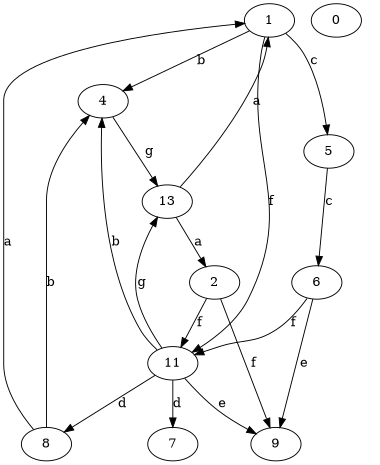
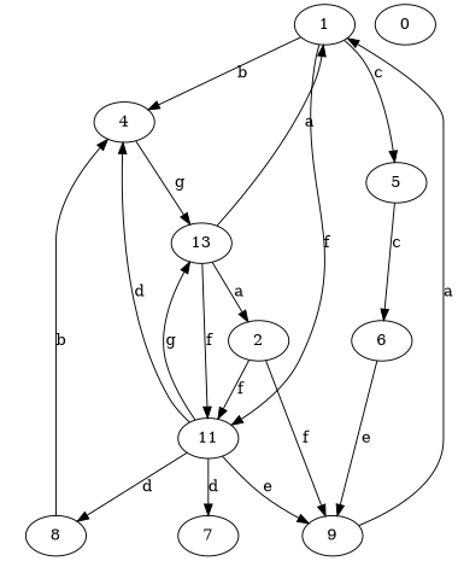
  strict digraph {
    1
    4
    5
    11
    13
    6
    9
    8
    7
    0
    2
    1 -> 4 [label=b]
    1 -> 5 [label=c]
    1 -> 11 [label=f]
    4 -> 13 [label=g]
    5 -> 6 [label=c]
-   11 -> 4 [label=b]
+   11 -> 4 [label=d]
    11 -> 13 [label=g]
    11 -> 9 [label=e]
    11 -> 8 [label=d]
    11 -> 7 [label=d]
    13 -> 1 [label=a]
-   6 -> 11 [label=f]
+   13 -> 11 [label=f]
    13 -> 2 [label=a]
    6 -> 9 [label=e]
-   8 -> 1 [label=a]
+   9 -> 1 [label=a]
    8 -> 4 [label=b]
    2 -> 11 [label=f]
    2 -> 9 [label=f]
  }
